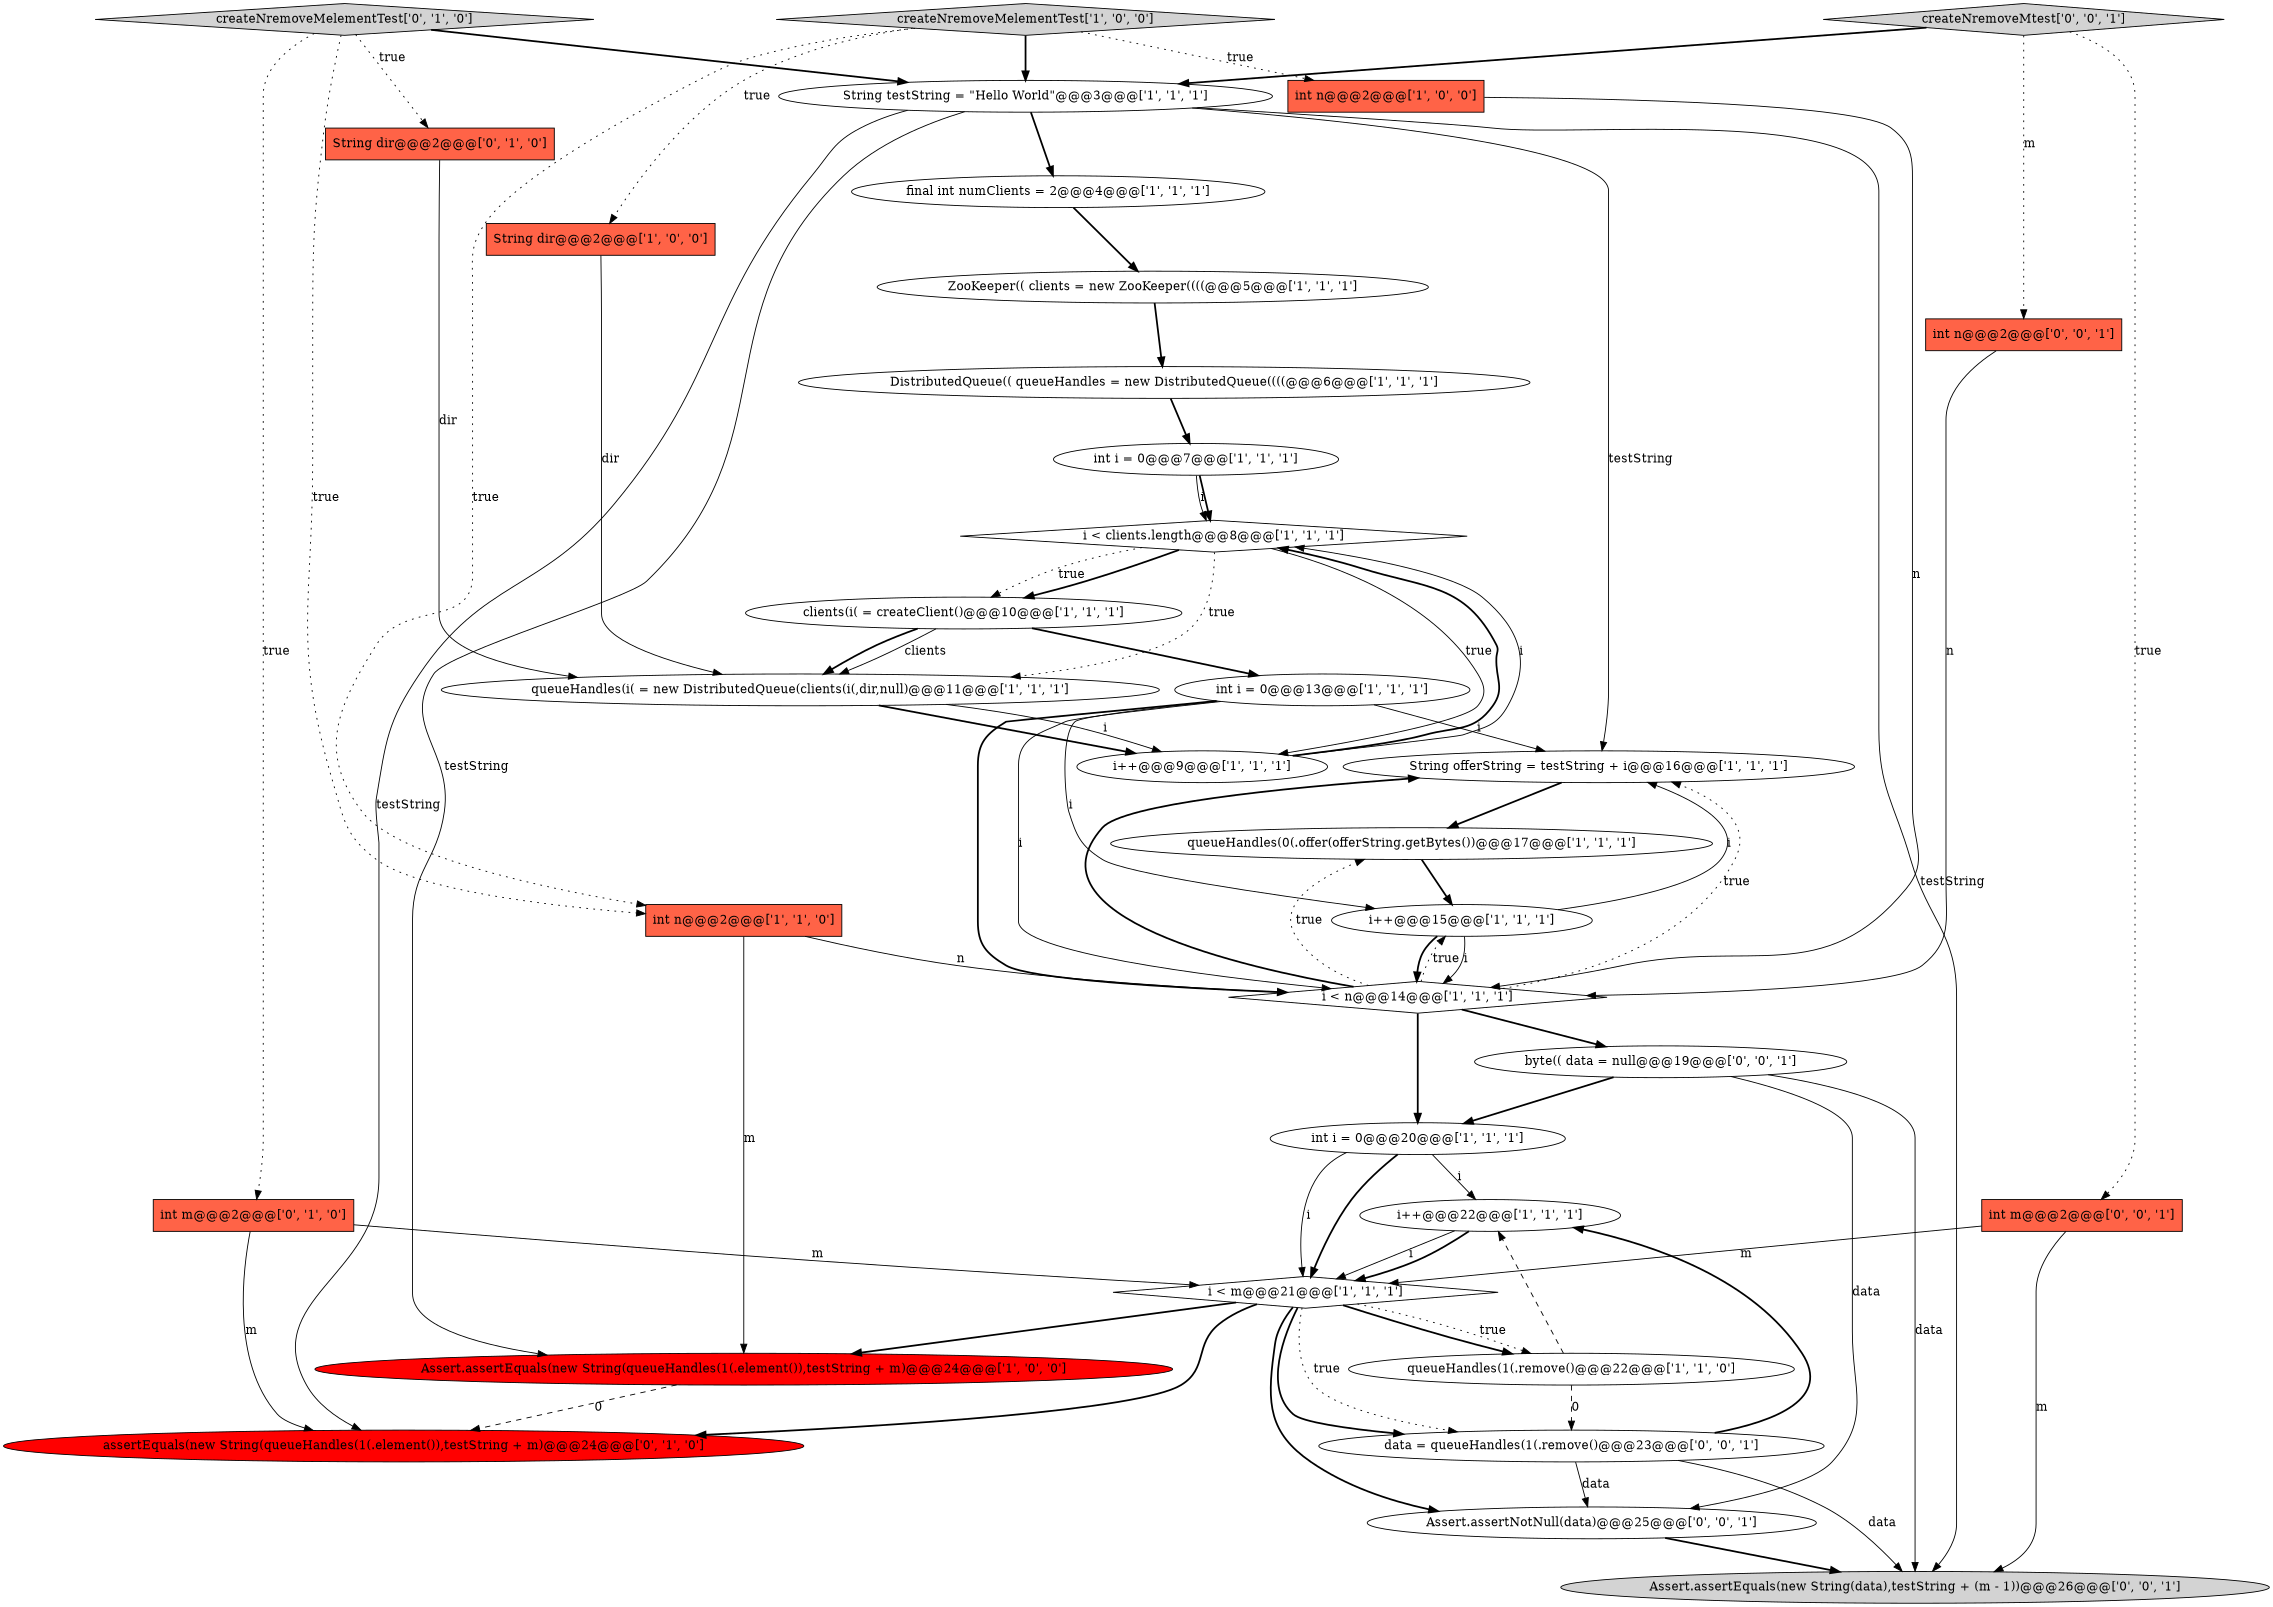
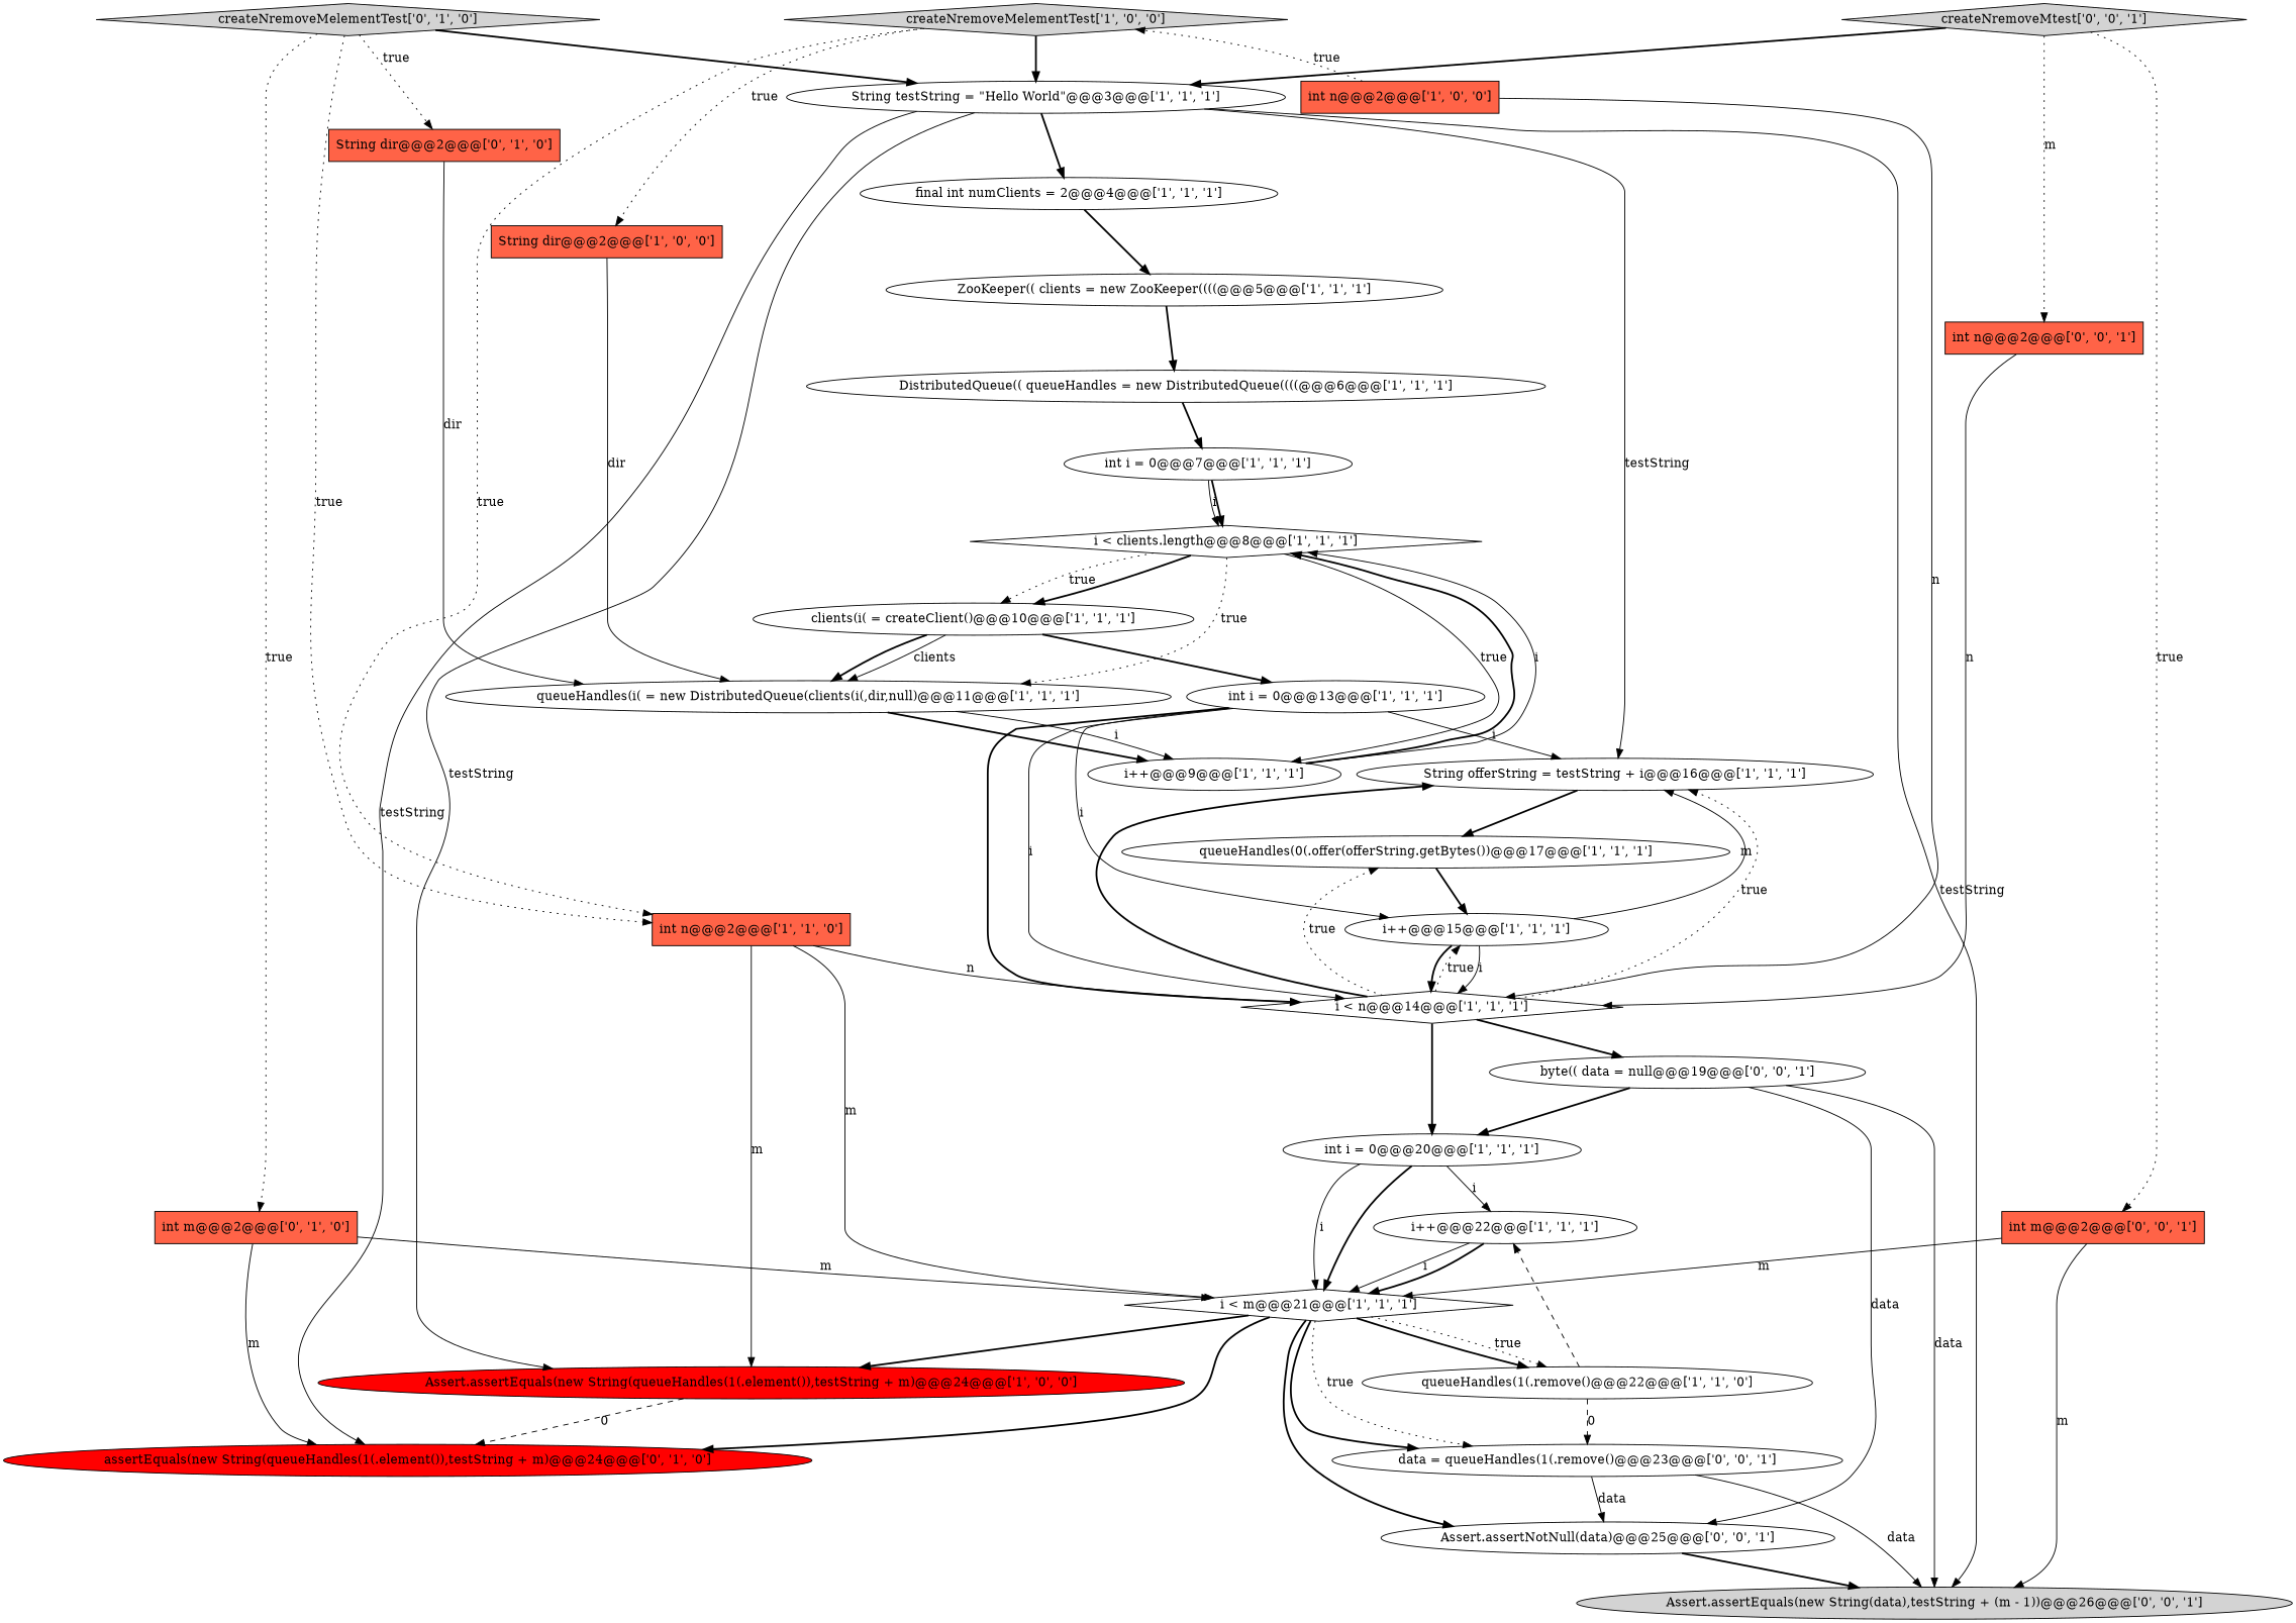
  digraph {
    node [fillcolor=white shape=ellipse style=filled]
    edge [style=solid]
    n1 [label="byte(( data = null@@@19@@@['0', '0', '1']"]
    n2 [label="int i = 0@@@20@@@['1', '1', '1']"]
    n3 [label="Assert.assertNotNull(data)@@@25@@@['0', '0', '1']"]
    n4 [fillcolor=lightgray label="Assert.assertEquals(new String(data),testString + (m - 1))@@@26@@@['0', '0', '1']"]
    n5 [label="i++@@@22@@@['1', '1', '1']"]
    n6 [label="i < m@@@21@@@['1', '1', '1']" shape=diamond]
    n7 [label="ZooKeeper(( clients = new ZooKeeper((((@@@5@@@['1', '1', '1']"]
    n8 [label="DistributedQueue(( queueHandles = new DistributedQueue((((@@@6@@@['1', '1', '1']"]
    n9 [label="int i = 0@@@7@@@['1', '1', '1']"]
    n10 [label="queueHandles(1(.remove()@@@22@@@['1', '1', '0']"]
    n11 [fillcolor=red label="assertEquals(new String(queueHandles(1(.element()),testString + m)@@@24@@@['0', '1', '0']"]
    n12 [label="data = queueHandles(1(.remove()@@@23@@@['0', '0', '1']"]
    n13 [fillcolor=red label="Assert.assertEquals(new String(queueHandles(1(.element()),testString + m)@@@24@@@['1', '0', '0']"]
    n14 [label="i < clients.length@@@8@@@['1', '1', '1']" shape=diamond]
    n15 [label="i++@@@9@@@['1', '1', '1']"]
    n16 [label="queueHandles(i( = new DistributedQueue(clients(i(,dir,null)@@@11@@@['1', '1', '1']"]
    n17 [label="clients(i( = createClient()@@@10@@@['1', '1', '1']"]
    n18 [label="int i = 0@@@13@@@['1', '1', '1']"]
    n19 [label="i < n@@@14@@@['1', '1', '1']" shape=diamond]
    n20 [label="i++@@@15@@@['1', '1', '1']"]
    n21 [label="String offerString = testString + i@@@16@@@['1', '1', '1']"]
    n22 [fillcolor=tomato label="int n@@@2@@@['1', '1', '0']" shape=box]
    n23 [label="queueHandles(0(.offer(offerString.getBytes())@@@17@@@['1', '1', '1']"]
    n24 [fillcolor=tomato label="int m@@@2@@@['0', '1', '0']" shape=box]
    n25 [label="String testString = \"Hello World\"@@@3@@@['1', '1', '1']"]
    n26 [label="final int numClients = 2@@@4@@@['1', '1', '1']"]
    n27 [fillcolor=tomato label="int n@@@2@@@['1', '0', '0']" shape=box]
    n28 [fillcolor=tomato label="String dir@@@2@@@['0', '1', '0']" shape=box]
    n29 [fillcolor=tomato label="int m@@@2@@@['0', '0', '1']" shape=box]
    n30 [fillcolor=tomato label="String dir@@@2@@@['1', '0', '0']" shape=box]
    n31 [fillcolor=tomato label="int n@@@2@@@['0', '0', '1']" shape=box]
    n32 [fillcolor=lightgray label="createNremoveMelementTest['1', '0', '0']" shape=diamond]
    n33 [fillcolor=lightgray label="createNremoveMtest['0', '0', '1']" shape=diamond]
    n34 [fillcolor=lightgray label="createNremoveMelementTest['0', '1', '0']" shape=diamond]
    n1 -> n2 [style=bold]
    n1 -> n3 [label=data]
    n1 -> n4 [label=data]
    n2 -> n5 [label=i]
    n2 -> n6 [label=i]
    n2 -> n6 [style=bold]
    n3 -> n4 [style=bold]
    n5 -> n6 [label=i]
    n5 -> n6 [style=bold]
    n6 -> n3 [style=bold]
    n6 -> n10 [style=bold]
    n6 -> n10 [label=true style=dotted]
    n6 -> n11 [style=bold]
    n6 -> n12 [style=bold]
    n6 -> n12 [label=true style=dotted]
    n6 -> n13 [style=bold]
    n7 -> n8 [style=bold]
    n8 -> n9 [style=bold]
    n9 -> n14 [label=i]
    n9 -> n14 [style=bold]
    n10 -> n5 [style=dashed]
    n10 -> n12 [label=0 style=dashed]
    n12 -> n3 [label=data]
    n12 -> n4 [label=data]
-   n12 -> n5 [style=bold]
    n13 -> n11 [label=0 style=dashed]
    n14 -> n15 [label=true]
    n14 -> n16 [label=true style=dotted]
    n14 -> n17 [label=true style=dotted]
    n14 -> n17 [style=bold]
    n15 -> n14 [style=bold]
    n15 -> n14 [label=i]
    n16 -> n15 [label=i]
    n16 -> n15 [style=bold]
    n17 -> n16 [style=bold]
    n17 -> n16 [label=clients]
    n17 -> n18 [style=bold]
    n18 -> n19 [style=bold]
    n18 -> n19 [label=i]
    n18 -> n20 [label=i]
    n18 -> n21 [label=i]
    n19 -> n1 [style=bold]
    n19 -> n2 [style=bold]
    n19 -> n20 [label=true style=dotted]
    n19 -> n21 [style=bold]
    n19 -> n21 [label=true style=dotted]
    n19 -> n23 [label=true style=dotted]
    n20 -> n19 [label=i]
    n20 -> n19 [style=bold]
-   n20 -> n21 [label=i]
+   n20 -> n21 [label=m]
    n21 -> n23 [style=bold]
+   n22 -> n6 [label=m]
    n22 -> n13 [label=m]
    n22 -> n19 [label=n]
    n23 -> n20 [style=bold]
    n24 -> n6 [label=m]
    n24 -> n11 [label=m]
    n25 -> n4 [label=testString]
    n25 -> n11 [label=testString]
    n25 -> n13 [label=testString]
    n25 -> n21 [label=testString]
    n25 -> n26 [style=bold]
    n26 -> n7 [style=bold]
    n27 -> n19 [label=n]
    n28 -> n16 [label=dir]
    n29 -> n4 [label=m]
    n29 -> n6 [label=m]
    n30 -> n16 [label=dir]
    n31 -> n19 [label=n]
    n32 -> n22 [label=true style=dotted]
    n32 -> n25 [style=bold]
-   n32 -> n27 [label=true style=dotted]
+   n27 -> n32 [label=true style=dotted]
    n32 -> n30 [label=true style=dotted]
    n33 -> n25 [style=bold]
    n33 -> n29 [label=true style=dotted]
    n33 -> n31 [label=m style=dotted]
    n34 -> n22 [label=true style=dotted]
    n34 -> n24 [label=true style=dotted]
    n34 -> n25 [style=bold]
    n34 -> n28 [label=true style=dotted]
  }
